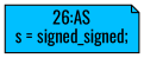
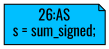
  strict digraph {
    fontname=Oswald
-   n1 [ast="<pyverilog.vparser.ast.Assign object at 0x7f932ea8cf90>" def_var="['s']" fillcolor=deepskyblue label="26:AS\ns = signed_signed;" statements="[]" style=filled typ=Assign use_var="['sum_signed']" shape=note fontname=Oswald]
+   n1 [ast="<pyverilog.vparser.ast.Assign object at 0x7f932ea8cf90>" def_var="['s']" fillcolor=deepskyblue label="26:AS\ns = sum_signed;" statements="[]" style=filled typ=Assign use_var="['sum_signed']" shape=note fontname=Oswald]
  }
